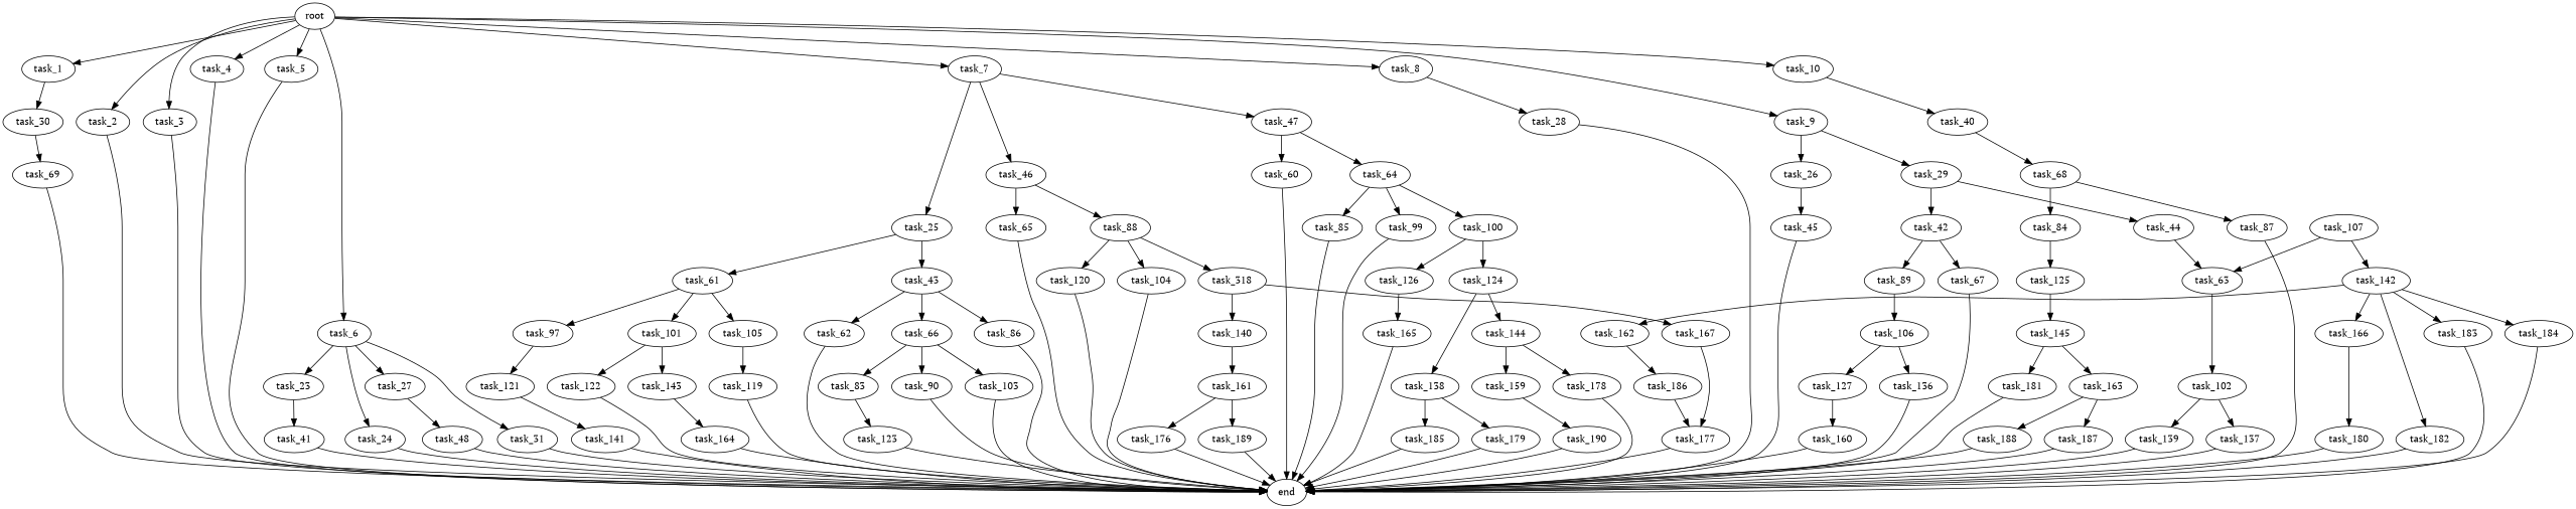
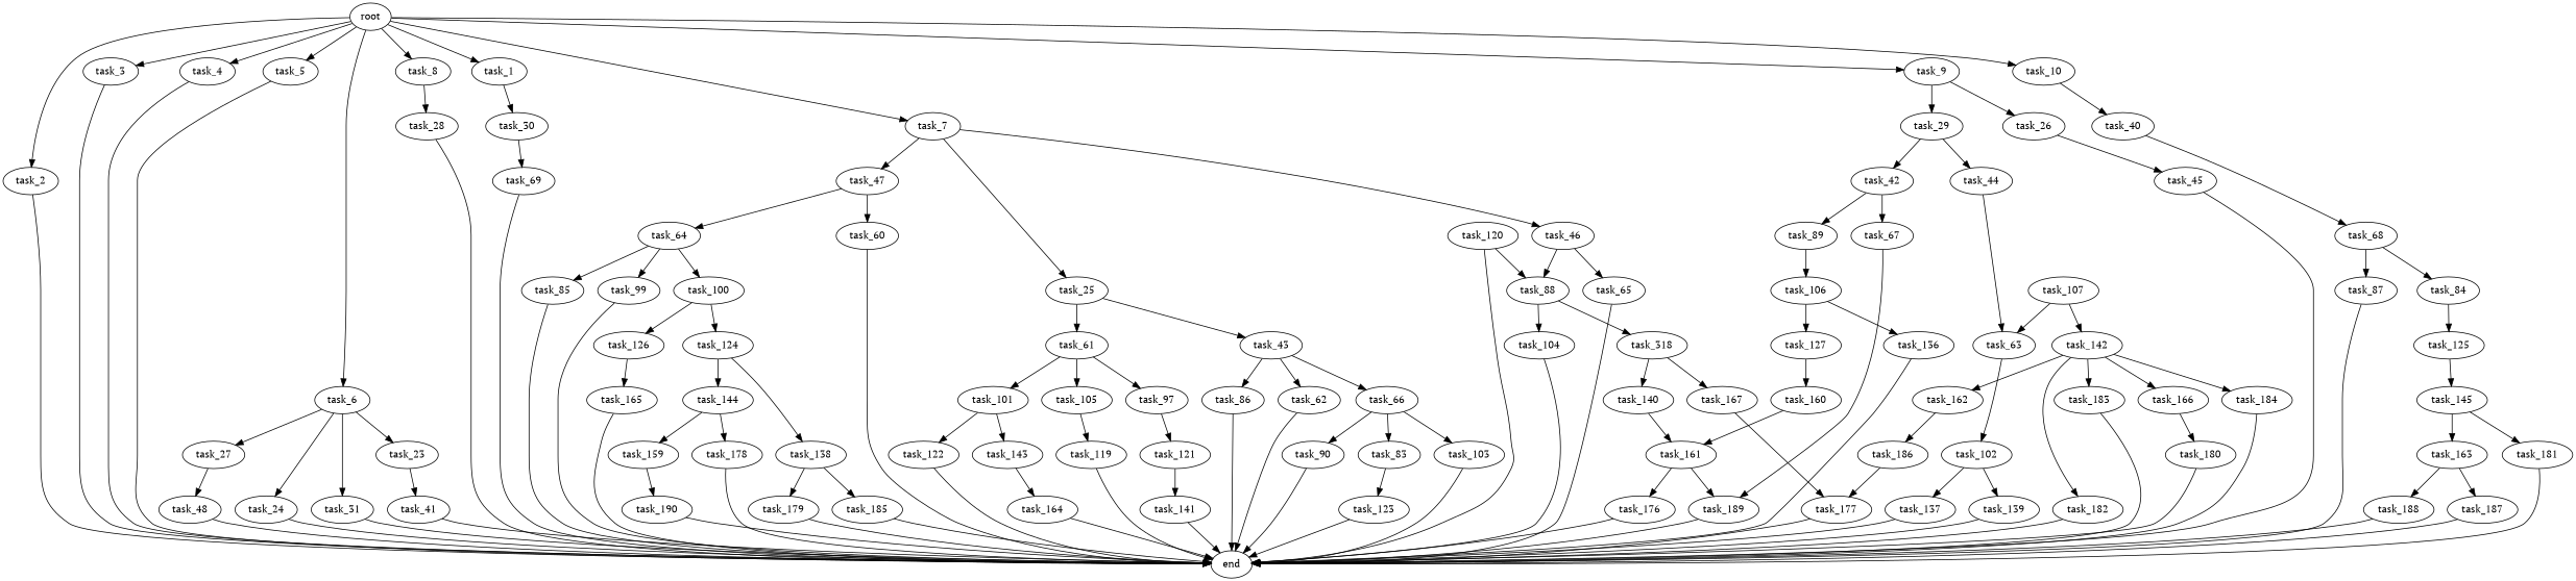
  digraph {
    fontname="PT Serif"
    node [fontname="PT Serif"]
    edge [fontname="PT Serif"]
    root
    task_1
    task_2
    task_3
    task_4
    task_5
    task_6
    task_7
    task_8
    task_9
    task_10
    task_30
    end
    task_23
    task_24
    task_27
    task_31
    task_25
    task_46
    task_47
    task_28
    task_26
    task_29
    task_40
    task_69
    task_41
    task_48
    task_43
    task_61
    task_65
    task_88
    task_60
    task_64
    task_45
    task_42
    task_44
    task_68
    task_62
    task_66
    task_86
    n41 [label=task_97]
    task_101
    task_105
    task_67
    task_89
    task_63
    task_84
    task_87
    task_106
    task_83
    task_90
    task_103
    task_102
    task_104
    n55 [label=task_318]
    task_120
    task_85
    task_99
    task_100
    task_121
    task_122
    task_143
    task_119
    task_137
    task_139
    task_107
    task_142
    task_124
    task_126
    task_123
    task_125
    task_145
    task_140
    task_167
    task_127
    task_136
    task_141
    task_138
    task_144
    task_165
    task_164
    task_160
    task_162
    task_166
    task_182
    task_183
    task_184
    task_161
    task_177
    task_179
    task_185
    task_159
    task_178
    task_163
    task_181
    task_176
    task_189
    task_186
    task_180
    task_190
    task_187
    task_188
    root -> task_1
    root -> task_2
    root -> task_3
    root -> task_4
    root -> task_5
    root -> task_6
    root -> task_7
    root -> task_8
    root -> task_9
    root -> task_10
    task_1 -> task_30
    task_2 -> end
    task_3 -> end
    task_4 -> end
    task_5 -> end
    task_6 -> task_23
    task_6 -> task_24
    task_6 -> task_27
    task_6 -> task_31
    task_7 -> task_25
    task_7 -> task_46
    task_7 -> task_47
    task_8 -> task_28
    task_9 -> task_26
    task_9 -> task_29
    task_10 -> task_40
    task_30 -> task_69
    task_23 -> task_41
    task_24 -> end
    task_27 -> task_48
    task_31 -> end
    task_25 -> task_43
    task_25 -> task_61
    task_46 -> task_65
    task_46 -> task_88
    task_47 -> task_60
    task_47 -> task_64
    task_28 -> end
    task_26 -> task_45
    task_29 -> task_42
    task_29 -> task_44
    task_40 -> task_68
    task_69 -> end
    task_41 -> end
    task_48 -> end
    task_43 -> task_62
    task_43 -> task_66
    task_43 -> task_86
    task_61 -> n41
    task_61 -> task_101
    task_61 -> task_105
    task_65 -> end
    task_88 -> task_104
    task_88 -> n55
-   task_88 -> task_120
+   task_120 -> task_88
    task_60 -> end
    task_64 -> task_85
    task_64 -> task_99
    task_64 -> task_100
    task_45 -> end
    task_42 -> task_67
    task_42 -> task_89
    task_44 -> task_63
    task_68 -> task_84
    task_68 -> task_87
    task_62 -> end
    task_66 -> task_83
    task_66 -> task_90
    task_66 -> task_103
    task_86 -> end
    n41 -> task_121
    task_101 -> task_122
    task_101 -> task_143
    task_105 -> task_119
-   task_67 -> end
+   task_67 -> task_189
    task_89 -> task_106
    task_63 -> task_102
    task_84 -> task_125
    task_87 -> end
    task_106 -> task_127
    task_106 -> task_136
    task_83 -> task_123
    task_90 -> end
    task_103 -> end
    task_102 -> task_137
    task_102 -> task_139
    task_104 -> end
    n55 -> task_140
    n55 -> task_167
    task_120 -> end
    task_85 -> end
    task_99 -> end
    task_100 -> task_124
    task_100 -> task_126
    task_121 -> task_141
    task_122 -> end
    task_143 -> task_164
    task_119 -> end
    task_137 -> end
    task_139 -> end
    task_107 -> task_63
    task_107 -> task_142
    task_142 -> task_162
    task_142 -> task_166
    task_142 -> task_182
    task_142 -> task_183
    task_142 -> task_184
    task_124 -> task_138
    task_124 -> task_144
    task_126 -> task_165
    task_123 -> end
    task_125 -> task_145
    task_145 -> task_163
    task_145 -> task_181
    task_140 -> task_161
    task_167 -> task_177
    task_127 -> task_160
    task_136 -> end
    task_141 -> end
    task_138 -> task_179
    task_138 -> task_185
    task_144 -> task_159
    task_144 -> task_178
    task_165 -> end
    task_164 -> end
-   task_160 -> end
+   task_160 -> task_161
    task_162 -> task_186
    task_166 -> task_180
    task_182 -> end
    task_183 -> end
    task_184 -> end
    task_161 -> task_176
    task_161 -> task_189
    task_177 -> end
    task_179 -> end
    task_185 -> end
    task_159 -> task_190
    task_178 -> end
    task_163 -> task_187
    task_163 -> task_188
    task_181 -> end
    task_176 -> end
    task_189 -> end
    task_186 -> task_177
    task_180 -> end
    task_190 -> end
    task_187 -> end
    task_188 -> end
  }
